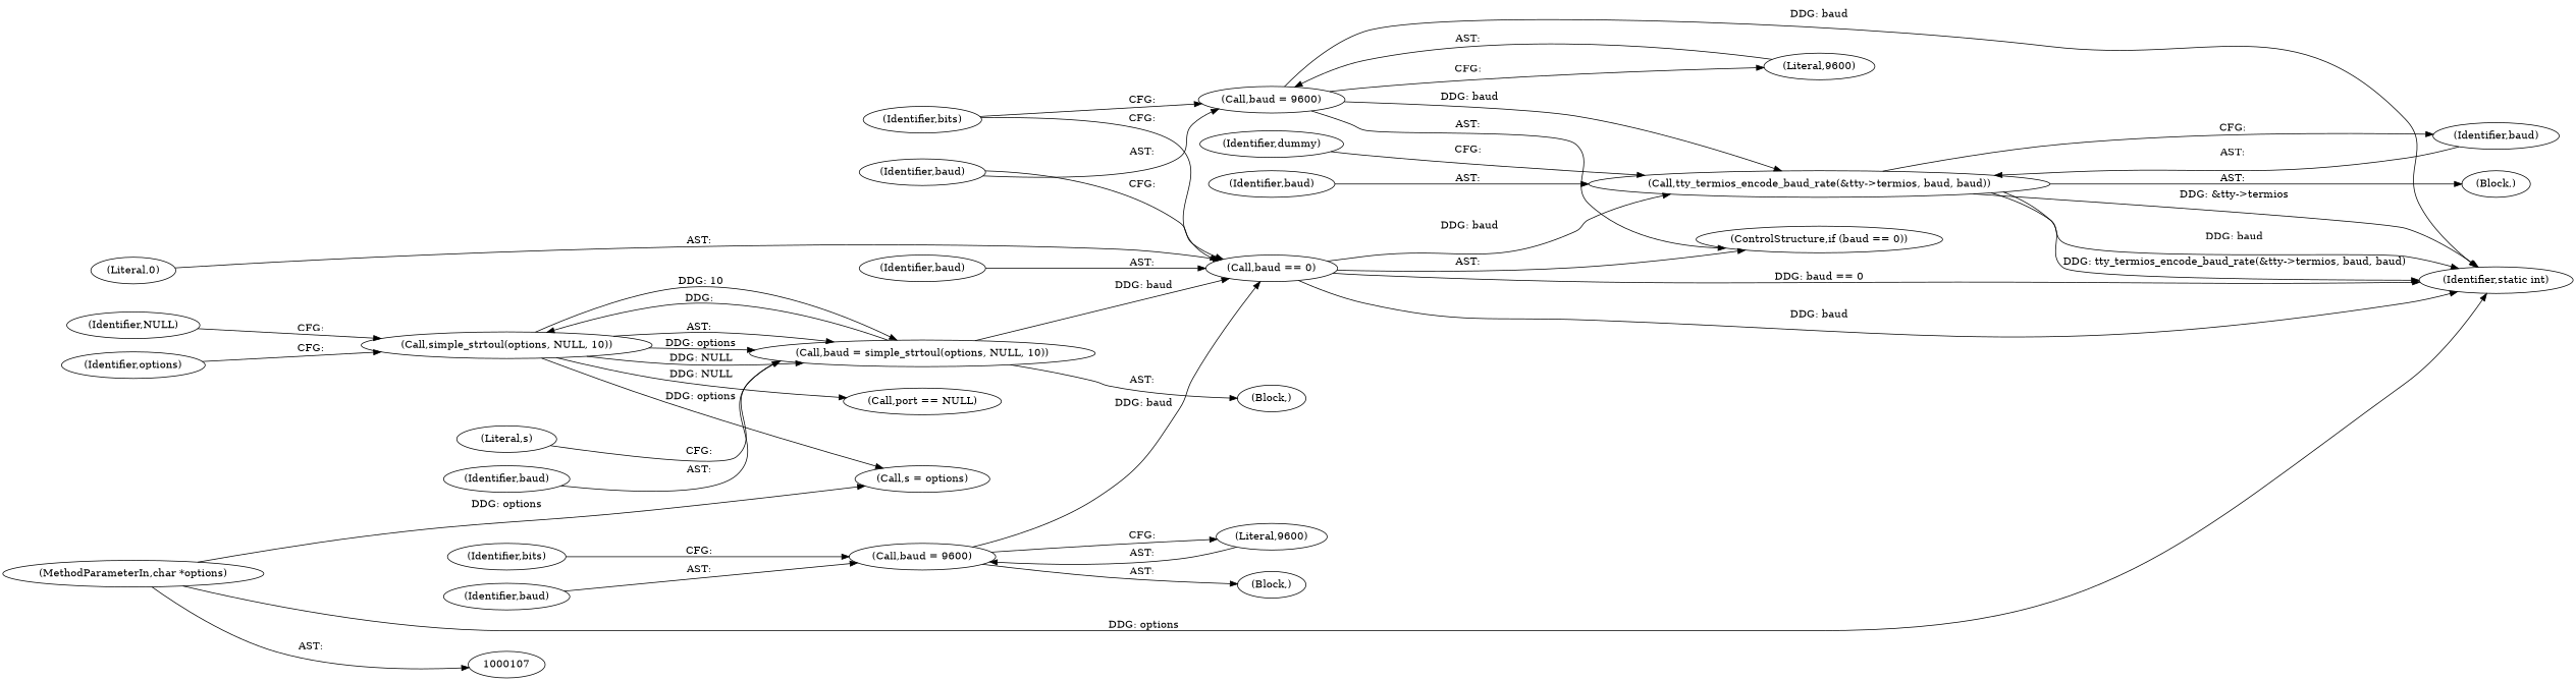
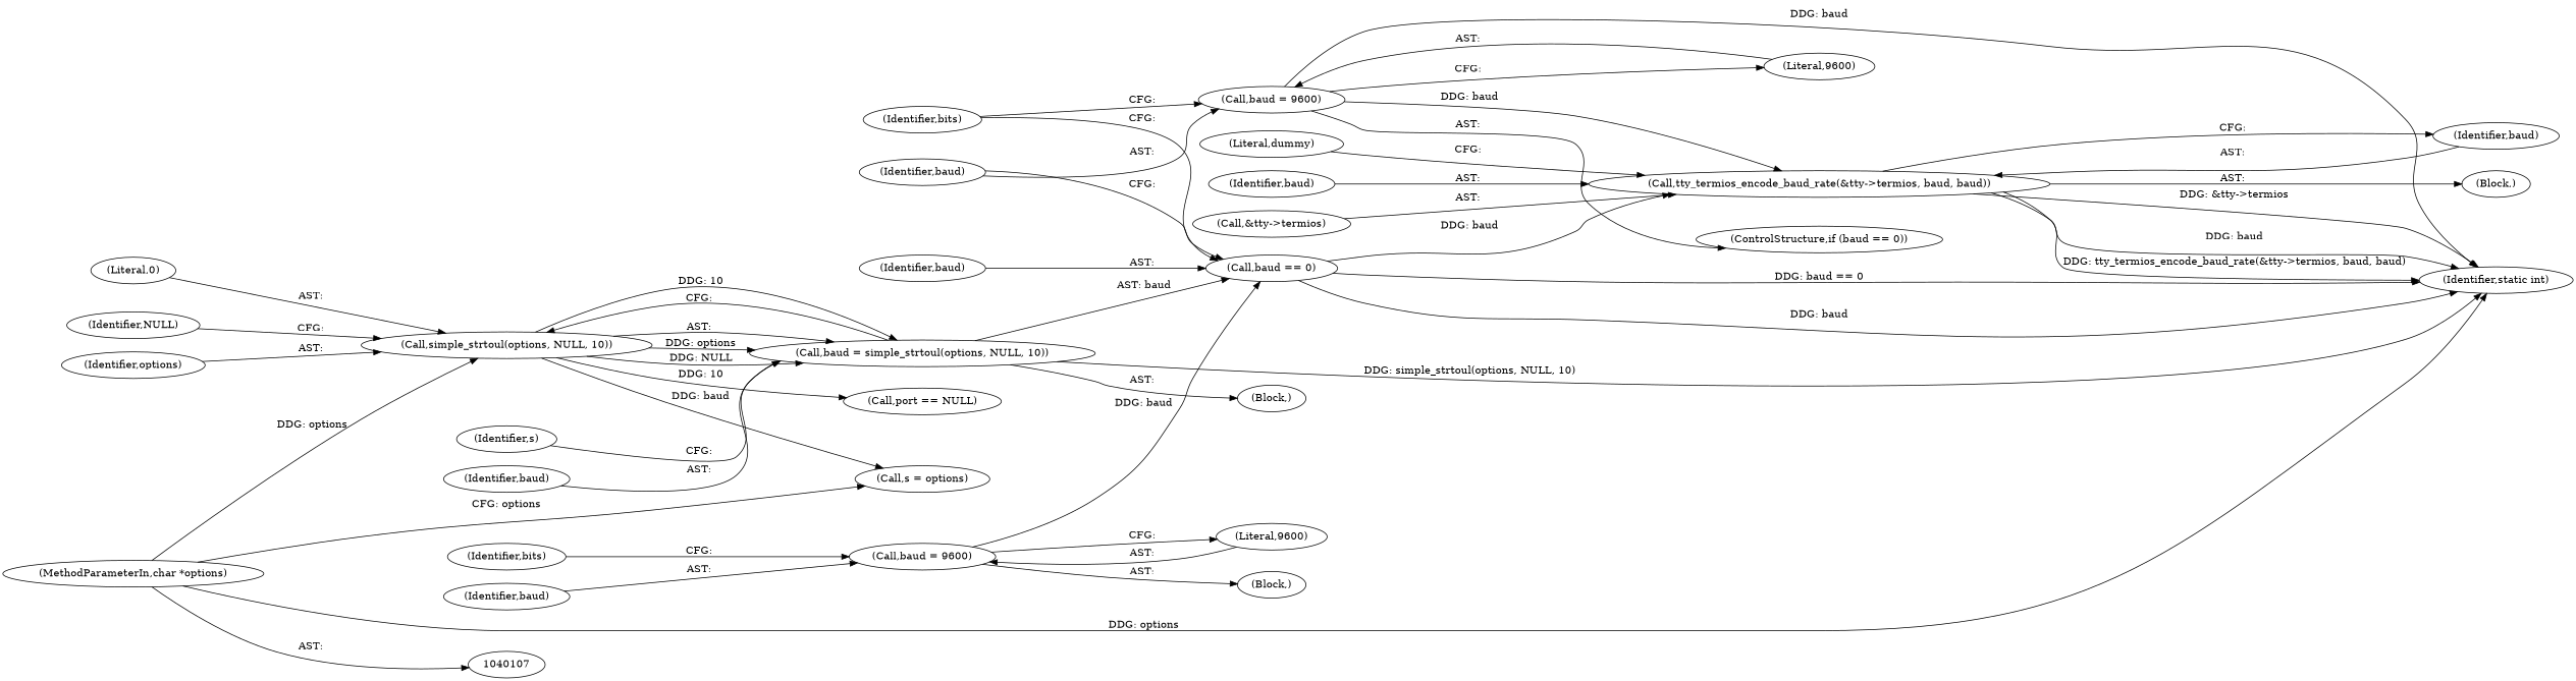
  digraph {
    rankdir=LR
    n1 [label="(Call,tty_termios_encode_baud_rate(&tty->termios, baud, baud))"]
    n2 [label="(Identifier,static int)"]
    n3 [label="(Identifier,baud)"]
    n4 [label="(Block,)"]
    n5 [label="(Call,baud = 9600)"]
    n6 [label="(ControlStructure,if (baud == 0))"]
    n7 [label="(Literal,9600)"]
    n8 [label="(Call,baud == 0)"]
    n9 [label="(Literal,0)"]
    n10 [label="(Call,baud = simple_strtoul(options, NULL, 10))"]
    n11 [label="(Call,simple_strtoul(options, NULL, 10))"]
    n12 [label="(Block,)"]
    n13 [label="(Call,port == NULL)"]
    n14 [label="(Call,s = options)"]
    n15 [label="(MethodParameterIn,char *options)"]
-   1000107
+   1000107 [label=1040107]
    n17 [label="(Call,baud = 9600)"]
    n18 [label="(Literal,9600)"]
    n19 [label="(Block,)"]
    n20 [label="(Identifier,bits)"]
    n21 [label="(Identifier,NULL)"]
-   n22 [label="(Identifier,dummy)"]
+   n22 [label="(Literal,dummy)"]
    n23 [label="(Identifier,baud)"]
    n24 [label="(Identifier,baud)"]
    n25 [label="(Identifier,baud)"]
    n26 [label="(Identifier,options)"]
-   n27 [label="(Literal,s)"]
+   n27 [label="(Identifier,s)"]
    n28 [label="(Identifier,baud)"]
    n29 [label="(Identifier,baud)"]
+   n30 [label="(Call,&tty->termios)"]
    n31 [label="(Identifier,bits)"]
    n1 -> n2 [label="DDG: tty_termios_encode_baud_rate(&tty->termios, baud, baud)"]
    n1 -> n2 [label="DDG: &tty->termios"]
    n1 -> n2 [label="DDG: baud"]
    n1 -> n3 [label="CFG: "]
    n1 -> n4 [label="AST: "]
    n3 -> n1 [label="AST: "]
    n5 -> n1 [label="DDG: baud"]
    n5 -> n2 [label="DDG: baud"]
    n5 -> n6 [label="AST: "]
    n5 -> n7 [label="CFG: "]
    n7 -> n5 [label="AST: "]
    n8 -> n1 [label="DDG: baud"]
    n8 -> n2 [label="DDG: baud"]
    n8 -> n2 [label="DDG: baud == 0"]
-   n8 -> n6 [label="AST: "]
-   n9 -> n8 [label="AST: "]
-   n10 -> n8 [label="DDG: baud"]
-   n10 -> n11 [label="DDG: "]
+   n9 -> n11 [label="AST: "]
+   n10 -> n2 [label="DDG: simple_strtoul(options, NULL, 10)"]
+   n10 -> n8 [label="AST: baud"]
+   n10 -> n11 [label="CFG: "]
    n10 -> n12 [label="AST: "]
    n11 -> n10 [label="AST: "]
    n11 -> n10 [label="DDG: options"]
    n11 -> n10 [label="DDG: NULL"]
    n11 -> n10 [label="DDG: 10"]
-   n11 -> n13 [label="DDG: NULL"]
-   n11 -> n14 [label="DDG: options"]
+   n11 -> n13 [label="DDG: 10"]
+   n11 -> n14 [label="DDG: baud"]
    n15 -> n2 [label="DDG: options"]
-   n15 -> n14 [label="DDG: options"]
+   n15 -> n11 [label="DDG: options"]
+   n15 -> n14 [label="CFG: options"]
    n15 -> 1000107 [label="AST: "]
    n17 -> n8 [label="DDG: baud"]
    n17 -> n18 [label="CFG: "]
    n17 -> n19 [label="AST: "]
    n18 -> n17 [label="AST: "]
    n20 -> n5 [label="CFG: "]
    n20 -> n8 [label="CFG: "]
    n21 -> n11 [label="CFG: "]
    n22 -> n1 [label="CFG: "]
    n23 -> n17 [label="AST: "]
    n24 -> n1 [label="AST: "]
    n25 -> n8 [label="AST: "]
-   n26 -> n11 [label="CFG: "]
+   n26 -> n11 [label="AST: "]
    n27 -> n10 [label="CFG: "]
    n28 -> n5 [label="AST: "]
    n28 -> n8 [label="CFG: "]
    n29 -> n10 [label="AST: "]
+   n30 -> n1 [label="AST: "]
    n31 -> n17 [label="CFG: "]
  }
